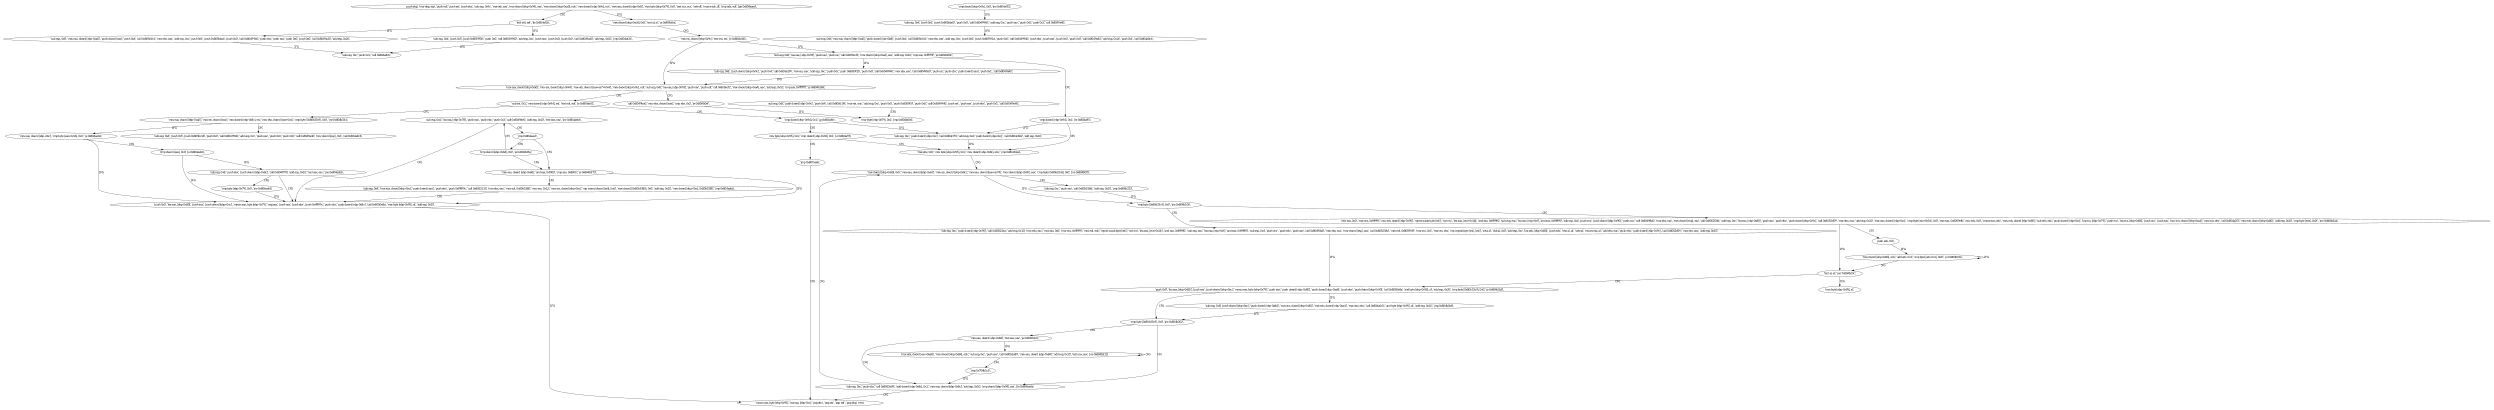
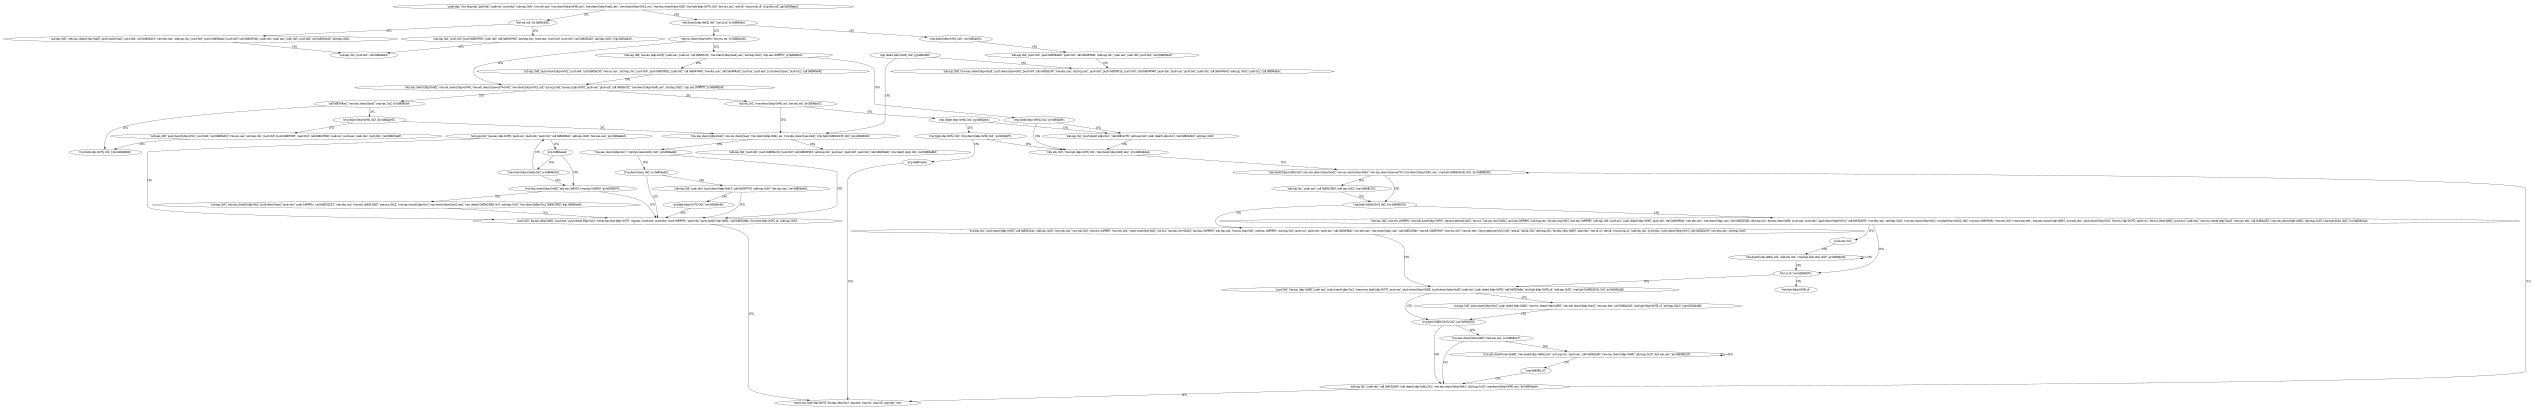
  digraph {
    fontname="IBM Plex Sans"
    node [fontname="IBM Plex Sans"]
    edge [fontname="IBM Plex Sans"]
    n1 [label="'push ebp', 'mov ebp, esp', 'push edi', 'push esi', 'push ebx', 'sub esp, 0x9c', 'mov edi, eax', 'mov dword [ebp-0x94], eax', 'mov dword [ebp-0xa0], edx', 'mov dword [ebp-0x9c], ecx', 'mov eax, dword [ebp+0x8]', 'mov byte [ebp-0x79], 0x0', 'test ecx, ecx', 'sete dl', 'movzx edx, dl', 'cmp edx, edi', 'jge 0x804aeed', "]
-   n2 [label="'test edi, edi', 'jle 0x854af2e',"]
+   n2 [label="'test edi, edi', 'jle 0x804af2e', "]
    n3 [label="'mov dword [ebp-0x68], 0x0', 'test al, al', 'je 0x804afaa', "]
    n4 [label="'sub esp, 0x4', 'push 0x5', 'push 0x8059f05', 'push 0x0', 'call 0x8049940', 'add esp, 0xc', 'push eax', 'push 0x0', 'push 0x0', 'call 0x8049a40', 'add esp, 0x10', 'jmp 0x804af24', "]
    n5 [label="'sub esp, 0x8', 'mov eax, dword [ebp-0xa0]', 'push dword [eax]', 'push 0x4', 'call 0x80561f4', 'mov ebx, eax', 'add esp, 0xc', 'push 0x5', 'push 0x805bba4', 'push 0x0', 'call 0x8049940', 'push ebx', 'push eax', 'push 0x0', 'push 0x0', 'call 0x8049a40', 'add esp, 0x20', "]
    n6 [label="'mov esi, dword [ebp-0x9c]', 'test esi, esi', 'je 0x804b041', "]
    n7 [label="'cmp dword [ebp-0x9c], 0x0', 'jne 0x804af51', "]
-   n8 [label="'sub esp, 0xc', 'push 0x1', 'call 0x804a8c6', "]
+   n8 [label="'sub esp, 5xc', 'push 0x1', 'call 0x804a8c6',"]
    n9 [label="'mov eax, dword [ebp-0xa0]', 'mov esi, dword [ebp-0x94]', 'mov edi, dword [eax+esi*4-0x4]', 'mov dword [ebp-0x9c], edi', 'sub esp, 0x8', 'lea eax, [ebp-0x78]', 'push eax', 'push edi', 'call 0x8056cf2', 'mov dword [ebp-0xa4], eax', 'add esp, 0x10', 'cmp eax, 0xffffffff', 'je 0x804b0a9', "]
    n10 [label="'sub esp, 0x8', 'lea eax, [ebp-0x78]', 'push eax', 'push esi', 'call 0x8056cf2', 'mov dword [ebp-0xa4], eax', 'add esp, 0x10', 'cmp eax, 0xffffffff', 'je 0x804b00c', "]
    n11 [label="'sub esp, 0x4', 'push 0x5', 'push 0x805bbd0', 'push 0x0', 'call 0x8049940', 'add esp, 0xc', 'push eax', 'push 0x0', 'push 0x1', 'call 0x8049a40', "]
    n12 [label="'call 0x8049ba0', 'mov ebx, dword [eax]', 'cmp ebx, 0x2', 'je 0x804b0ef', "]
    n13 [label="'sub esi, 0x1', 'mov dword [ebp-0x94], esi', 'test edi, edi', 'je 0x804ae51', "]
    n14 [label="'sub esp, 0x8', 'push dword [ebp-0x9c]', 'push 0x4', 'call 0x80561f4', 'mov esi, eax', 'add esp, 0xc', 'push 0x5', 'push 0x8059f2b', 'push 0x0', 'call 0x8049940', 'mov ebx, eax', 'call 0x8049ba0', 'push esi', 'push ebx', 'push dword [eax]', 'push 0x1', 'call 0x8049a40', "]
    n15 [label="'cmp dword [ebp-0x94], 0x1', 'jle 0x804aff5', "]
    n16 [label="'sub esp, 0x8', 'mov eax, dword [ebp-0xa0]', 'push dword [eax+0x8]', 'push 0x4', 'call 0x80561f4', 'mov ebx, eax', 'add esp, 0xc', 'push 0x5', 'push 0x8059f1a', 'push 0x0', 'call 0x8049940', 'push ebx', 'push eax', 'push 0x0', 'push 0x0', 'call 0x8049a40', 'add esp, 0x14', 'push 0x1', 'call 0x804a8c6', "]
+   n17 [label="'cmp dword [ebp-0x94], 0x2', 'jg 0x804af6f', "]
    n18 [label="'mov eax, dword [ebp-0xa0]', 'mov esi, dword [eax]', 'mov dword [ebp-0x8c], esi', 'mov ebx, dword [eax+0x4]', 'cmp byte [0x80633c9], 0x0', 'jne 0x804b334', "]
    n19 [label="'mov byte [ebp-0x79], 0x1', 'jmp 0x804b0b5', "]
+   n20 [label="'cmp dword [ebp-0x94], 0x2', 'jle 0x804ae51', "]
    n21 [label="'cmp dword [ebp-0x94], 0x1', 'jg 0x804afdc', "]
    n22 [label="'mov ebx, 0x0', 'mov byte [ebp-0x95], 0x1', 'mov dword [ebp-0x8c], ebx', 'jmp 0x804b1ea', "]
    n23 [label="'sub esp, 0xc', 'push dword [ebp+0xc]', 'call 0x804c7f0', 'add esp, 0x4', 'push dword [ebp+0xc]', 'call 0x804c822', 'add esp, 0x10', "]
    n24 [label="'sub esp, 0x4', 'push 0x5', 'push 0x805bc18', 'push 0x0', 'call 0x8049940', 'add esp, 0xc', 'push eax', 'push 0x0', 'push 0x0', 'call 0x8049a40', 'mov dword [esp], 0x1', 'call 0x804a8c6', "]
    n25 [label="'mov eax, dword [ebp+0xc]', 'cmp byte [eax+0x16], 0x0', 'je 0x804aeb6', "]
    n26 [label="'sub esp, 0x8', 'push dword [ebp-0x9c]', 'push 0x4', 'call 0x80561f4', 'mov esi, eax', 'add esp, 0xc', 'push 0x5', 'push 0x8059f3f', 'push 0x0', 'call 0x8049940', 'push esi', 'push eax', 'push ebx', 'push 0x1', 'call 0x8049a40', "]
    n27 [label="'mov byte [ebp-0x95], 0x1', 'cmp dword [ebp-0x94], 0x1', 'je 0x804aff5', "]
    n28 [label="'mov dword [ebp-0x80], 0x0', 'mov eax, dword [ebp-0xa0]', 'mov esi, dword [ebp-0x8c]', 'mov eax, dword [eax+esi*4]', 'mov dword [ebp-0x90], eax', 'cmp byte [0x80633c8], 0x0', 'jne 0x804b0f5', "]
    n29 [label="'push 0x0', 'lea eax, [ebp-0x80]', 'push eax', 'push dword [ebp+0xc]', 'movzx eax, byte [ebp-0x79]', 'neg eax', 'push eax', 'push ebx', 'push 0xffffff9c', 'push ebx', 'push dword [ebp-0x8c]', 'call 0x8050e8a', 'mov byte [ebp-0x95], al', 'add esp, 0x20', "]
    n30 [label="'cmp dword [eax], 0x0', 'je 0x804aeb6', "]
    n31 [label="'jmp 0x807aede',"]
    n32 [label="'sub esp, 0xc', 'push eax', 'call 0x805258d', 'add esp, 0x10', 'jmp 0x804b213', "]
    n33 [label="'cmp byte [0x80633c9], 0x0', 'jne 0x804b106', "]
    n34 [label="'movzx eax, byte [ebp-0x95]', 'lea esp, [ebp-0xc]', 'pop ebx', 'pop esi', 'pop edi', 'pop ebp', 'retn', "]
    n35 [label="'sub esp, 0x8', 'push ebx', 'push dword [ebp-0x8c]', 'call 0x80497f0', 'add esp, 0x10', 'test eax, eax', 'jne 0x804aeb6', "]
    n36 [label="'mov eax, 0x0', 'mov ecx, 0xffffffff', 'mov edi, dword [ebp-0x90]', 'repne scasb byte [edi]', 'not ecx', 'lea eax, [ecx+0x1b]', 'and eax, 0xfffffff0', 'sub esp, eax', 'lea eax, [esp+0xf]', 'and eax, 0xfffffff0', 'sub esp, 0x4', 'push ecx', 'push dword [ebp-0x90]', 'push eax', 'call 0x80498a0', 'mov ebx, eax', 'mov dword [esp], eax', 'call 0x805258d', 'add esp, 0xc', 'lea eax, [ebp-0x80]', 'push eax', 'push ebx', 'push dword [ebp-0x9c]', 'call 0x8052d59', 'mov ebx, eax', 'add esp, 0x10', 'mov eax, dword [ebp+0xc]', 'cmp byte [eax+0x34], 0x0', 'mov eax, 0x8059efb', 'mov edx, 0x0', 'cmove eax, edx', 'mov edx, dword [ebp-0x80]', 'sub edx, ebx', 'push dword [ebp+0xc]', 'lea ecx, [ebp-0x79]', 'push ecx', 'lea ecx, [ebp-0x84]', 'push ecx', 'push eax', 'mov ecx, dword [ebp-0xa4]', 'mov eax, ebx', 'call 0x804a2f3', 'mov edx, dword [ebp-0x80]', 'add esp, 0x10', 'cmp byte [edx], 0x2f', 'jne 0x804b1aa', "]
    n37 [label="'sub esp, 0xc', 'push dword [ebp-0x90]', 'call 0x80521ea', 'add esp, 0x10', 'mov edx, eax', 'mov eax, 0x0', 'mov ecx, 0xffffffff', 'mov edi, edx', 'repne scasb byte [edi]', 'not ecx', 'lea eax, [ecx+0x1b]', 'and eax, 0xfffffff0', 'sub esp, eax', 'lea eax, [esp+0xf]', 'and eax, 0xfffffff0', 'sub esp, 0x4', 'push ecx', 'push edx', 'push eax', 'call 0x80498a0', 'mov ebx, eax', 'mov dword [esp], eax', 'call 0x805258d', 'mov edi, 0x8059f49', 'mov ecx, 0x3', 'mov esi, ebx', 'rep cmpsb byte [esi], [edi]', 'seta al', 'sbb al, 0x0', 'add esp, 0xc', 'lea edx, [ebp-0x80]', 'push edx', 'test al, al', 'sete al', 'movzx eax, al', 'add ebx, eax', 'push ebx', 'push dword [ebp-0x9c]', 'call 0x8052d59', 'mov ebx, eax', 'add esp, 0x10', "]
    n38 [label="'cmp byte [ebp-0x79], 0x0', 'jne 0x804aeb6', "]
-   n39 [label="'test al, al', 'jne 7x804b29c',"]
+   n39 [label="'test al, al', 'jne 0x804b29c', "]
    n40 [label="'push edx, 0x1',"]
    n41 [label="'push 0x0', 'lea eax, [ebp-0x85]', 'push eax', 'push dword [ebp+0xc]', 'movzx eax, byte [ebp-0x79]', 'push eax', 'push dword [ebp-0x80]', 'push dword [ebp-0xa4]', 'push ebx', 'push dword [ebp-0x90]', 'call 0x8050e8a', 'and byte [ebp-0x95], al', 'add esp, 0x20', 'cmp byte [0x80633c9], 0x0', 'je 0x804b1b8', "]
    n42 [label="'mov byte [ebp-0x95], al', "]
    n43 [label="'mov dword [ebp-0x80], edx', 'add edx, 0x1', 'cmp byte [edx-0x1], 0x2f', 'je 0x804b19e', "]
    n44 [label="'cmp byte [0x80633c9], 0x0', 'jne 0x804b302', "]
    n45 [label="'sub esp, 0x8', 'push dword [ebp+0xc]', 'push dword [ebp-0x84]', 'mov ecx, dword [ebp-0x80]', 'mov edx, dword [ebp-0xa4]', 'mov eax, ebx', 'call 0x804a0c5', 'and byte [ebp-0x95], al', 'add esp, 0x10', 'jmp 0x804b1b8', "]
    n46 [label="'cmp dword [ebp-0x68], 0x0', 'je 0x804b35e', "]
    n47 [label="'sub esp, 0x4', 'lea eax, [ebp-0x78]', 'push eax', 'push ebx', 'push 0x3', 'call 0x8049de0', 'add esp, 0x10', 'test eax, eax', 'jne 0x804aeb6', "]
    n48 [label="'mov eax, dword [ebp-0x68]', 'and eax, 0xf000', 'cmp eax, 0x8000', 'je 0x804b37d', "]
    n49 [label="'mov eax, dword [ebp-0x84]', 'test eax, eax', 'je 0x804b1c5', "]
    n50 [label="'sub esp, 0xc', 'push ebx', 'call 0x8052e89', 'add dword [ebp-0x8c], 0x1', 'mov eax, dword [ebp-0x8c]', 'add esp, 0x10', 'cmp dword [ebp-0x94], eax', 'jle 0x804aede', "]
    n51 [label="'jmp 0x804aea3', "]
    n52 [label="'sub esp, 0x4', 'mov eax, dword [ebp+0xc]', 'push dword [eax]', 'push ebx', 'push 0xffffff9c', 'call 0x8052133', 'mov ebx, eax', 'mov edi, 0x8063380', 'mov ecx, 0x12', 'mov esi, dword [ebp+0xc]', 'rep movsd dword [edi], [esi]', 'mov dword [0x8063380], 0x0', 'add esp, 0x10', 'mov dword [ebp+0xc], 0x8063380', 'jmp 0x804aeb6', "]
    n53 [label="'mov edx, dword [eax+0x68]', 'mov dword [ebp-0x84], edx', 'sub esp, 0xc', 'push eax', 'call 0x8052e89', 'mov eax, dword [ebp-0x84]', 'add esp, 0x10', 'test eax, eax', 'jne 0x804b310', "]
-   n54 [label="'jmp 0x704b1c5',"]
+   n54 [label="'jmp 0x804b1c5', "]
    n1 -> n2 [label=CFG]
    n1 -> n3 [label=CFG]
    n2 -> n4 [label=CFG]
    n2 -> n5 [label=CFG]
    n3 -> n6 [label=CFG]
+   n3 -> n7 [label=CFG]
    n4 -> n8 [label=CFG]
    n5 -> n8 [label=CFG]
    n6 -> n9 [label=CFG]
    n6 -> n10 [label=CFG]
    n7 -> n11 [label=CFG]
    n9 -> n12 [label=CFG]
    n9 -> n13 [label=CFG]
    n10 -> n14 [label=CFG]
    n10 -> n15 [label=CFG]
    n11 -> n16 [label=CFG]
    n12 -> n19 [label=CFG]
+   n12 -> n20 [label=CFG]
    n13 -> n18 [label=CFG]
    n13 -> n21 [label=CFG]
    n14 -> n9 [label=CFG]
    n15 -> n22 [label=CFG]
    n15 -> n23 [label=CFG]
+   n17 -> n16 [label=CFG]
+   n17 -> n18 [label=CFG]
    n18 -> n24 [label=CFG]
    n18 -> n25 [label=CFG]
+   n20 -> n18 [label=CFG]
+   n20 -> n26 [label=CFG]
    n21 -> n23 [label=CFG]
    n21 -> n27 [label=CFG]
    n22 -> n28 [label=CFG]
    n23 -> n22 [label=CFG]
    n25 -> n29 [label=CFG]
    n25 -> n30 [label=CFG]
    n26 -> n19 [label=CFG]
    n27 -> n22 [label=CFG]
    n27 -> n31 [label=CFG]
    n28 -> n32 [label=CFG]
    n28 -> n33 [label=CFG]
    n29 -> n34 [label=CFG]
    n30 -> n29 [label=CFG]
    n30 -> n35 [label=CFG]
    n31 -> n34 [label=CFG]
    n32 -> n33 [label=CFG]
    n33 -> n36 [label=CFG]
    n33 -> n37 [label=CFG]
    n35 -> n29 [label=CFG]
    n35 -> n38 [label=CFG]
    n36 -> n39 [label=CFG]
    n36 -> n40 [label=CFG]
    n37 -> n41 [label=CFG]
    n38 -> n29 [label=CFG]
    n39 -> n41 [label=CFG]
    n39 -> n42 [label=CFG]
    n40 -> n43 [label=CFG]
    n41 -> n44 [label=CFG]
    n41 -> n45 [label=CFG]
    n43 -> n39 [label=CFG]
    n43 -> n43 [label=CFG]
    n44 -> n49 [label=CFG]
    n44 -> n50 [label=CFG]
    n45 -> n44 [label=CFG]
    n46 -> n47 [label=CFG]
    n46 -> n48 [label=CFG]
    n47 -> n29 [label=CFG]
    n47 -> n51 [label=CFG]
    n48 -> n29 [label=CFG]
    n48 -> n52 [label=CFG]
    n49 -> n50 [label=CFG]
    n49 -> n53 [label=CFG]
    n50 -> n28 [label=CFG]
    n50 -> n34 [label=CFG]
    n51 -> n46 [label=CFG]
    n51 -> n48 [label=CFG]
    n52 -> n29 [label=CFG]
    n53 -> n53 [label=CFG]
    n53 -> n54 [label=CFG]
    n54 -> n50 [label=CFG]
  }
